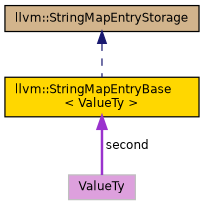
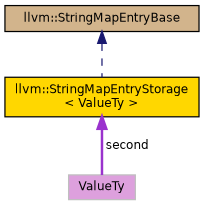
  digraph {
    node [color=black fontname=Helvetica fontsize=10 shape=record style=filled]
    edge [dir=back fontname=Helvetica fontsize=10 labelfontname=Helvetica labelfontsize=10]
-   n1 [fillcolor=gold fontcolor=black height=0.2 label="llvm::StringMapEntryBase\l\< ValueTy \>" width=0.4]
+   n1 [fillcolor=gold fontcolor=black height=0.2 label="llvm::StringMapEntryStorage\l\< ValueTy \>" width=0.4]
    n2 [color=grey75 fillcolor=plum height=0.2 label=ValueTy width=0.4]
-   n3 [fillcolor=tan height=0.2 label="llvm::StringMapEntryStorage" width=0.4]
+   n3 [fillcolor=tan height=0.2 label="llvm::StringMapEntryBase" width=0.4]
    n1 -> n2 [color=darkorchid3 label=" second" style=bold]
    n3 -> n1 [color=midnightblue style=dashed]
  }
